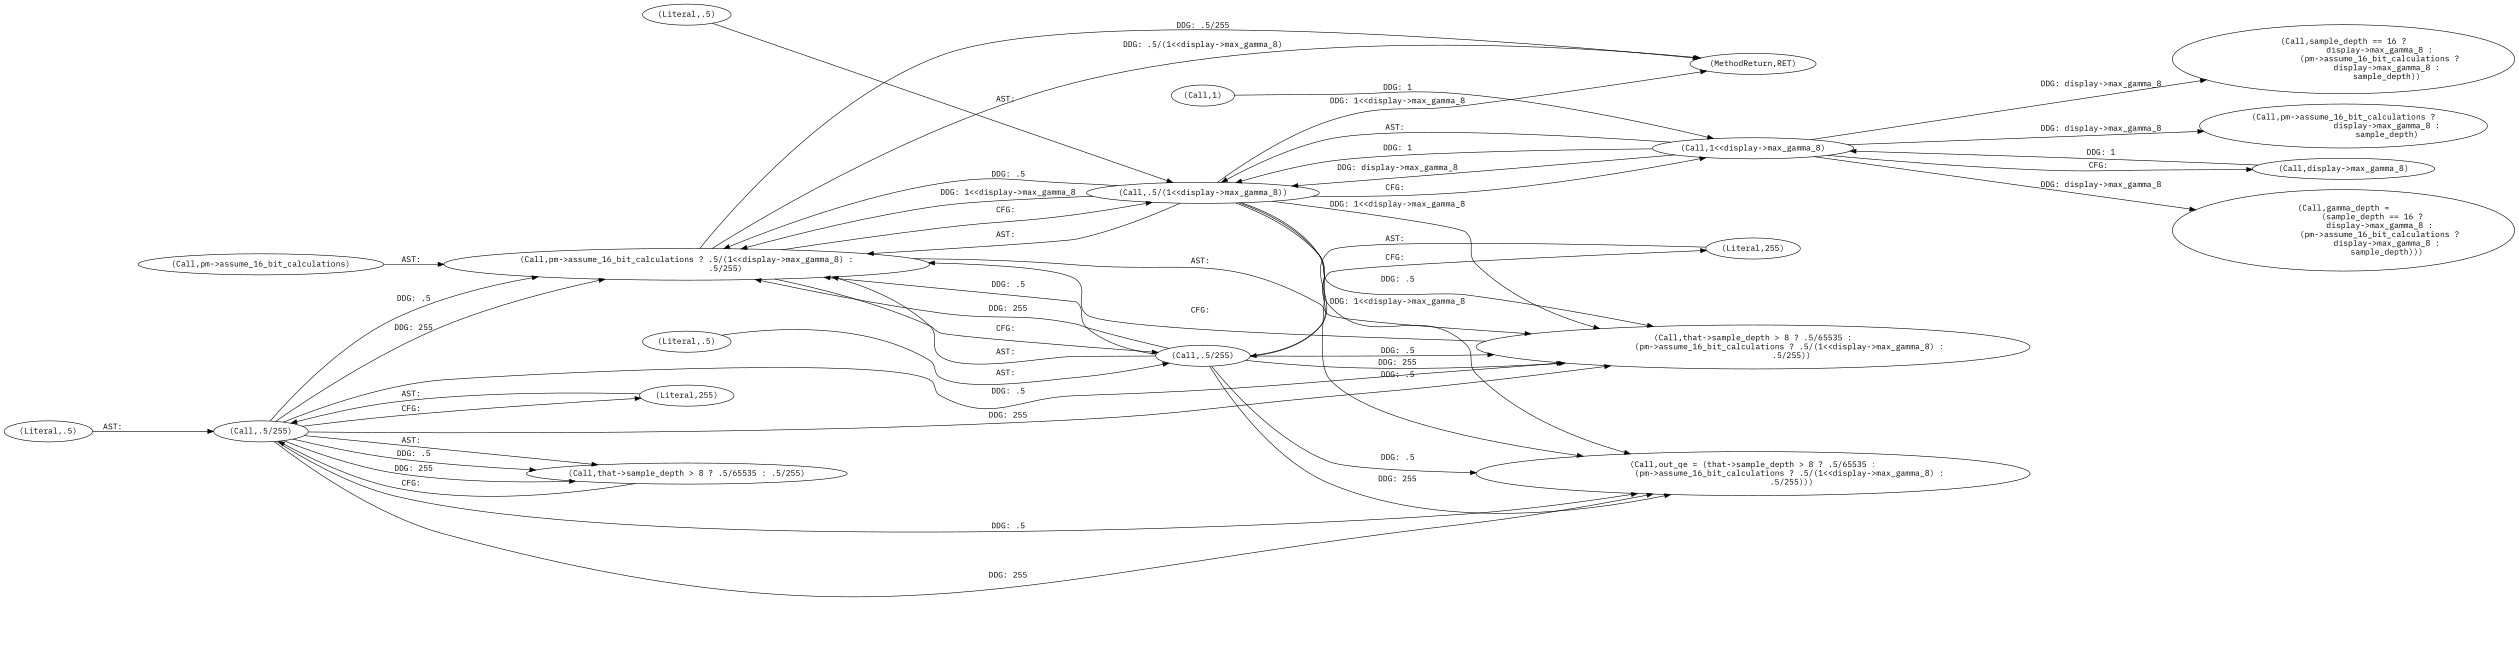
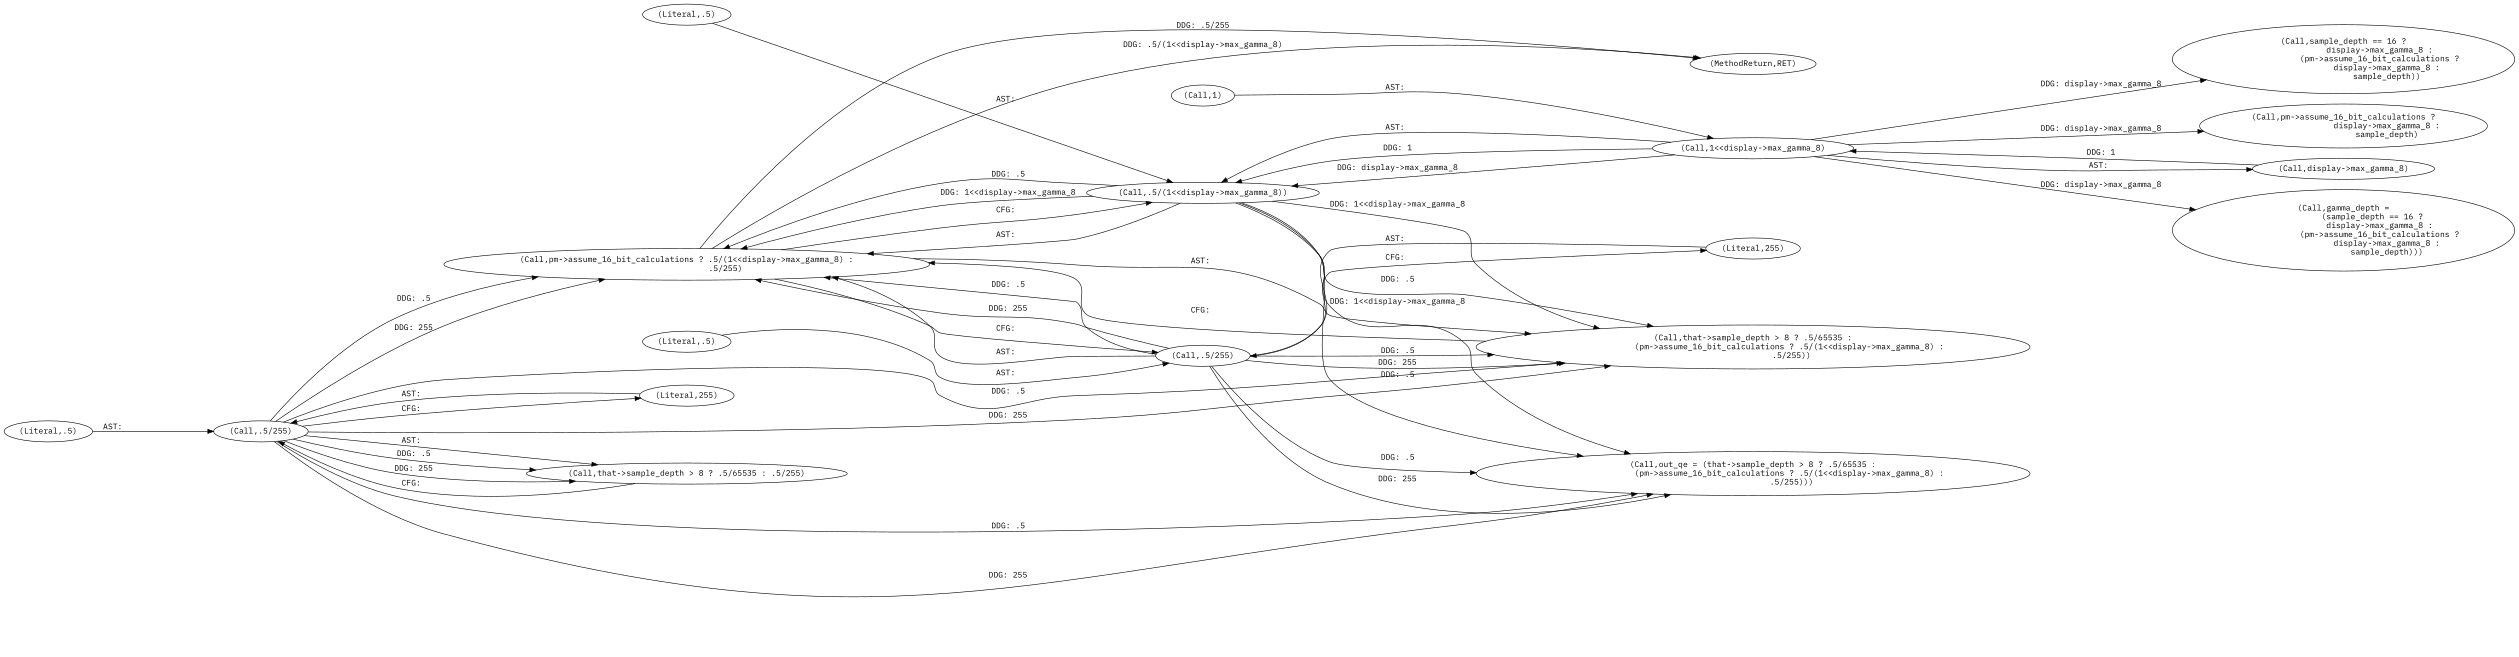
  digraph {
    fontname="IBM Plex Mono"
    rankdir=LR
    node [fontname="IBM Plex Mono"]
    edge [fontname="IBM Plex Mono"]
    n1 [label="(Call,pm->assume_16_bit_calculations ? .5/(1<<display->max_gamma_8) :\n                .5/255)"]
    n2 [label="(Call,.5/(1<<display->max_gamma_8))"]
    n3 [label="(Call,.5/255)"]
    n4 [label="(MethodReturn,RET)"]
    n5 [label="(Call,that->sample_depth > 8 ? .5/65535 :\n               (pm->assume_16_bit_calculations ? .5/(1<<display->max_gamma_8) :\n                .5/255))"]
    n6 [label="(Call,1<<display->max_gamma_8)"]
    n7 [label="(Call,out_qe = (that->sample_depth > 8 ? .5/65535 :\n               (pm->assume_16_bit_calculations ? .5/(1<<display->max_gamma_8) :\n                .5/255)))"]
    n8 [label="(Literal,255)"]
    n9 [label="(Call,sample_depth == 16 ?\n               display->max_gamma_8 :\n               (pm->assume_16_bit_calculations ?\n                  display->max_gamma_8 :\n                  sample_depth))"]
    n10 [label="(Call,pm->assume_16_bit_calculations ?\n                  display->max_gamma_8 :\n                  sample_depth)"]
    n11 [label="(Call,display->max_gamma_8)"]
    n12 [label="(Call,gamma_depth =\n            (sample_depth == 16 ?\n               display->max_gamma_8 :\n               (pm->assume_16_bit_calculations ?\n                  display->max_gamma_8 :\n                  sample_depth)))"]
    n13 [label="(Call,.5/255)"]
    n14 [label="(Call,that->sample_depth > 8 ? .5/65535 : .5/255)"]
    n15 [label="(Literal,255)"]
-   n16 [label="(Call,pm->assume_16_bit_calculations)"]
    n17 [label="(Literal,.5)"]
    n18 [label="(Call,1)"]
    n19 [label="(Literal,.5)"]
    n20 [label="(Literal,.5)"]
    n1 -> n2 [label="CFG: "]
    n1 -> n3 [label="CFG: "]
    n1 -> n4 [label="DDG: .5/255"]
    n1 -> n4 [label="DDG: .5/(1<<display->max_gamma_8)"]
    n1 -> n5 [label="AST: "]
    n2 -> n1 [label="AST: "]
    n2 -> n1 [label="DDG: .5"]
    n2 -> n1 [label="DDG: 1<<display->max_gamma_8"]
-   n2 -> n4 [label="DDG: 1<<display->max_gamma_8"]
    n2 -> n5 [label="DDG: .5"]
    n2 -> n5 [label="DDG: 1<<display->max_gamma_8"]
-   n2 -> n6 [label="CFG: "]
    n2 -> n7 [label="DDG: .5"]
    n2 -> n7 [label="DDG: 1<<display->max_gamma_8"]
    n3 -> n1 [label="AST: "]
    n3 -> n1 [label="DDG: .5"]
    n3 -> n1 [label="DDG: 255"]
    n3 -> n5 [label="DDG: .5"]
    n3 -> n5 [label="DDG: 255"]
    n3 -> n7 [label="DDG: .5"]
    n3 -> n7 [label="DDG: 255"]
    n3 -> n8 [label="CFG: "]
    n5 -> n1 [label="CFG: "]
    n6 -> n2 [label="AST: "]
    n6 -> n2 [label="DDG: 1"]
    n6 -> n2 [label="DDG: display->max_gamma_8"]
    n6 -> n9 [label="DDG: display->max_gamma_8"]
    n6 -> n10 [label="DDG: display->max_gamma_8"]
-   n6 -> n11 [label="CFG: "]
+   n6 -> n11 [label="AST: "]
    n6 -> n12 [label="DDG: display->max_gamma_8"]
    n8 -> n3 [label="AST: "]
    n11 -> n6 [label="DDG: 1"]
    n13 -> n1 [label="DDG: .5"]
    n13 -> n1 [label="DDG: 255"]
    n13 -> n5 [label="DDG: .5"]
    n13 -> n5 [label="DDG: 255"]
    n13 -> n7 [label="DDG: .5"]
    n13 -> n7 [label="DDG: 255"]
    n13 -> n14 [label="AST: "]
    n13 -> n14 [label="DDG: .5"]
    n13 -> n14 [label="DDG: 255"]
    n13 -> n15 [label="CFG: "]
    n14 -> n13 [label="CFG: "]
    n15 -> n13 [label="AST: "]
-   n16 -> n1 [label="AST: "]
    n17 -> n2 [label="AST: "]
-   n18 -> n6 [label="DDG: 1"]
+   n18 -> n6 [label="AST: "]
    n19 -> n13 [label="AST: "]
    n20 -> n3 [label="AST: "]
  }
